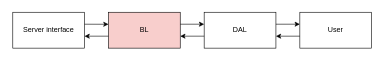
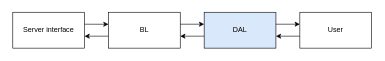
  <mxCell id="0" />
  <mxCell id="1" parent="0" />
  <mxCell id="2" value="Server interface" style="rounded=0;whiteSpace=wrap;html=1;" parent="1" vertex="1"><mxGeometry x="20" y="20" width="120" height="60" as="geometry" /></mxCell>
- <mxCell id="3" value="BL&lt;br&gt;" style="rounded=0;whiteSpace=wrap;html=1;fillColor=#f8cecc;" parent="1" vertex="1"><mxGeometry x="180" y="20" width="120" height="60" as="geometry" /></mxCell>
- <mxCell id="4" value="DAL" style="rounded=0;whiteSpace=wrap;html=1;" parent="1" vertex="1"><mxGeometry x="340" y="20" width="120" height="60" as="geometry" /></mxCell>
+ <mxCell id="3" value="BL&lt;br&gt;" style="rounded=0;whiteSpace=wrap;html=1;" parent="1" vertex="1"><mxGeometry x="180" y="20" width="120" height="60" as="geometry" /></mxCell>
+ <mxCell id="4" value="DAL" style="rounded=0;whiteSpace=wrap;html=1;fillColor=#dae8fc;" parent="1" vertex="1"><mxGeometry x="340" y="20" width="120" height="60" as="geometry" /></mxCell>
  <mxCell id="5" value="User" style="rounded=0;whiteSpace=wrap;html=1;" parent="1" vertex="1"><mxGeometry x="500" y="20" width="120" height="60" as="geometry" /></mxCell>
  <mxCell id="6" value="" style="endArrow=classic;html=1;rounded=0;entryX=0;entryY=0.335;entryDx=0;entryDy=0;entryPerimeter=0;" parent="1" target="3" edge="1"><mxGeometry width="50" height="50" relative="1" as="geometry"><mxPoint x="140" y="40" as="sourcePoint" /><mxPoint x="190" y="-10" as="targetPoint" /></mxGeometry></mxCell>
  <mxCell id="7" value="" style="endArrow=classic;html=1;rounded=0;entryX=0;entryY=0.333;entryDx=0;entryDy=0;entryPerimeter=0;" parent="1" target="4" edge="1"><mxGeometry width="50" height="50" relative="1" as="geometry"><mxPoint x="300" y="40" as="sourcePoint" /><mxPoint x="350" y="-10" as="targetPoint" /></mxGeometry></mxCell>
  <mxCell id="8" value="" style="endArrow=classic;html=1;rounded=0;entryX=0;entryY=0.333;entryDx=0;entryDy=0;entryPerimeter=0;" parent="1" target="5" edge="1"><mxGeometry width="50" height="50" relative="1" as="geometry"><mxPoint x="460" y="40" as="sourcePoint" /><mxPoint x="510" y="-10" as="targetPoint" /></mxGeometry></mxCell>
  <mxCell id="9" value="" style="endArrow=classic;html=1;rounded=0;entryX=1;entryY=0.667;entryDx=0;entryDy=0;entryPerimeter=0;" parent="1" target="4" edge="1"><mxGeometry width="50" height="50" relative="1" as="geometry"><mxPoint x="500" y="60" as="sourcePoint" /><mxPoint x="550" y="10" as="targetPoint" /></mxGeometry></mxCell>
  <mxCell id="10" value="" style="endArrow=classic;html=1;rounded=0;entryX=1;entryY=0.667;entryDx=0;entryDy=0;entryPerimeter=0;" parent="1" edge="1"><mxGeometry width="50" height="50" relative="1" as="geometry"><mxPoint x="340" y="60" as="sourcePoint" /><mxPoint x="300" y="60" as="targetPoint" /></mxGeometry></mxCell>
  <mxCell id="11" value="" style="endArrow=classic;html=1;rounded=0;entryX=1;entryY=0.667;entryDx=0;entryDy=0;entryPerimeter=0;" parent="1" edge="1"><mxGeometry width="50" height="50" relative="1" as="geometry"><mxPoint x="180" y="60" as="sourcePoint" /><mxPoint x="140" y="60" as="targetPoint" /></mxGeometry></mxCell>
